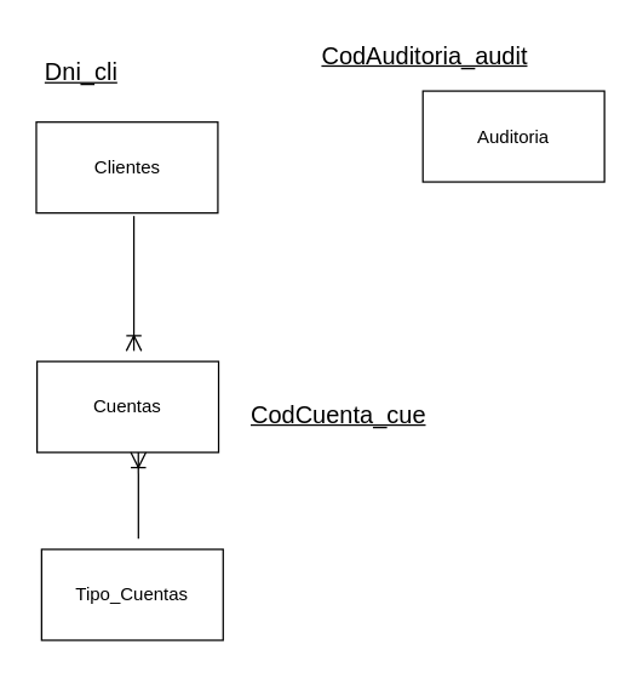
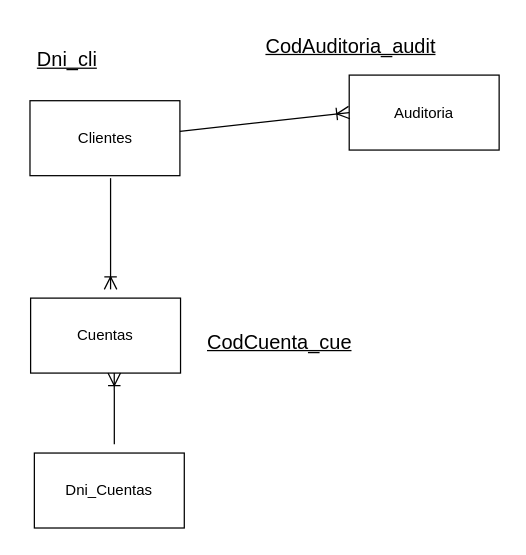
  <mxCell id="0" />
  <mxCell id="1" parent="0" />
  <mxCell id="2" value="Clientes" style="rounded=0;whiteSpace=wrap;html=1;" parent="1" vertex="1"><mxGeometry x="23.5" y="80" width="120" height="60" as="geometry" /></mxCell>
  <mxCell id="3" value="&lt;u&gt;Dni_cli&lt;/u&gt;" style="text;html=1;align=center;verticalAlign=middle;resizable=0;points=[];autosize=1;strokeColor=none;fillColor=none;fontSize=16;" parent="1" vertex="1"><mxGeometry x="20" y="31.5" width="66" height="31" as="geometry" /></mxCell>
- <mxCell id="4" value="Tipo_Cuentas" style="rounded=0;whiteSpace=wrap;html=1;" parent="1" vertex="1"><mxGeometry x="27" y="362" width="120" height="60" as="geometry" /></mxCell>
+ <mxCell id="4" value="Dni_Cuentas" style="rounded=0;whiteSpace=wrap;html=1;" parent="1" vertex="1"><mxGeometry x="27" y="362" width="120" height="60" as="geometry" /></mxCell>
  <mxCell id="5" value="Cuentas" style="rounded=0;whiteSpace=wrap;html=1;" parent="1" vertex="1"><mxGeometry x="24" y="238" width="120" height="60" as="geometry" /></mxCell>
  <mxCell id="6" value="&lt;u&gt;CodCuenta_cue&lt;/u&gt;" style="text;html=1;align=center;verticalAlign=middle;resizable=0;points=[];autosize=1;strokeColor=none;fillColor=none;fontSize=16;" parent="1" vertex="1"><mxGeometry x="156" y="257" width="134" height="31" as="geometry" /></mxCell>
  <mxCell id="7" value="Auditoria" style="rounded=0;whiteSpace=wrap;html=1;" parent="1" vertex="1"><mxGeometry x="279" y="59.5" width="120" height="60" as="geometry" /></mxCell>
  <mxCell id="8" value="&lt;u&gt;CodAuditoria_audit&lt;/u&gt;" style="text;html=1;align=center;verticalAlign=middle;resizable=0;points=[];autosize=1;strokeColor=none;fillColor=none;fontSize=16;" parent="1" vertex="1"><mxGeometry x="202.5" y="20" width="154" height="31" as="geometry" /></mxCell>
  <mxCell id="9" value="" style="fontSize=12;html=1;endArrow=ERoneToMany;rounded=0;startSize=8;endSize=8;entryX=0.558;entryY=1;entryDx=0;entryDy=0;entryPerimeter=0;" parent="1" target="5" edge="1"><mxGeometry width="100" height="100" relative="1" as="geometry"><mxPoint x="91" y="355" as="sourcePoint" /><mxPoint x="185" y="318.5" as="targetPoint" /></mxGeometry></mxCell>
+ <mxCell id="10" value="" style="fontSize=12;html=1;endArrow=ERoneToMany;rounded=0;startSize=8;endSize=8;entryX=0;entryY=0.5;entryDx=0;entryDy=0;exitX=1;exitY=0.408;exitDx=0;exitDy=0;exitPerimeter=0;" parent="1" source="2" target="7" edge="1"><mxGeometry width="100" height="100" relative="1" as="geometry"><mxPoint x="150.5" y="114" as="sourcePoint" /><mxPoint x="250.5" y="14" as="targetPoint" /><Array as="points" /></mxGeometry></mxCell>
  <mxCell id="11" value="" style="fontSize=12;html=1;endArrow=ERoneToMany;rounded=0;startSize=8;endSize=8;" parent="1" edge="1"><mxGeometry width="100" height="100" relative="1" as="geometry"><mxPoint x="88" y="142" as="sourcePoint" /><mxPoint x="88" y="231" as="targetPoint" /></mxGeometry></mxCell>
